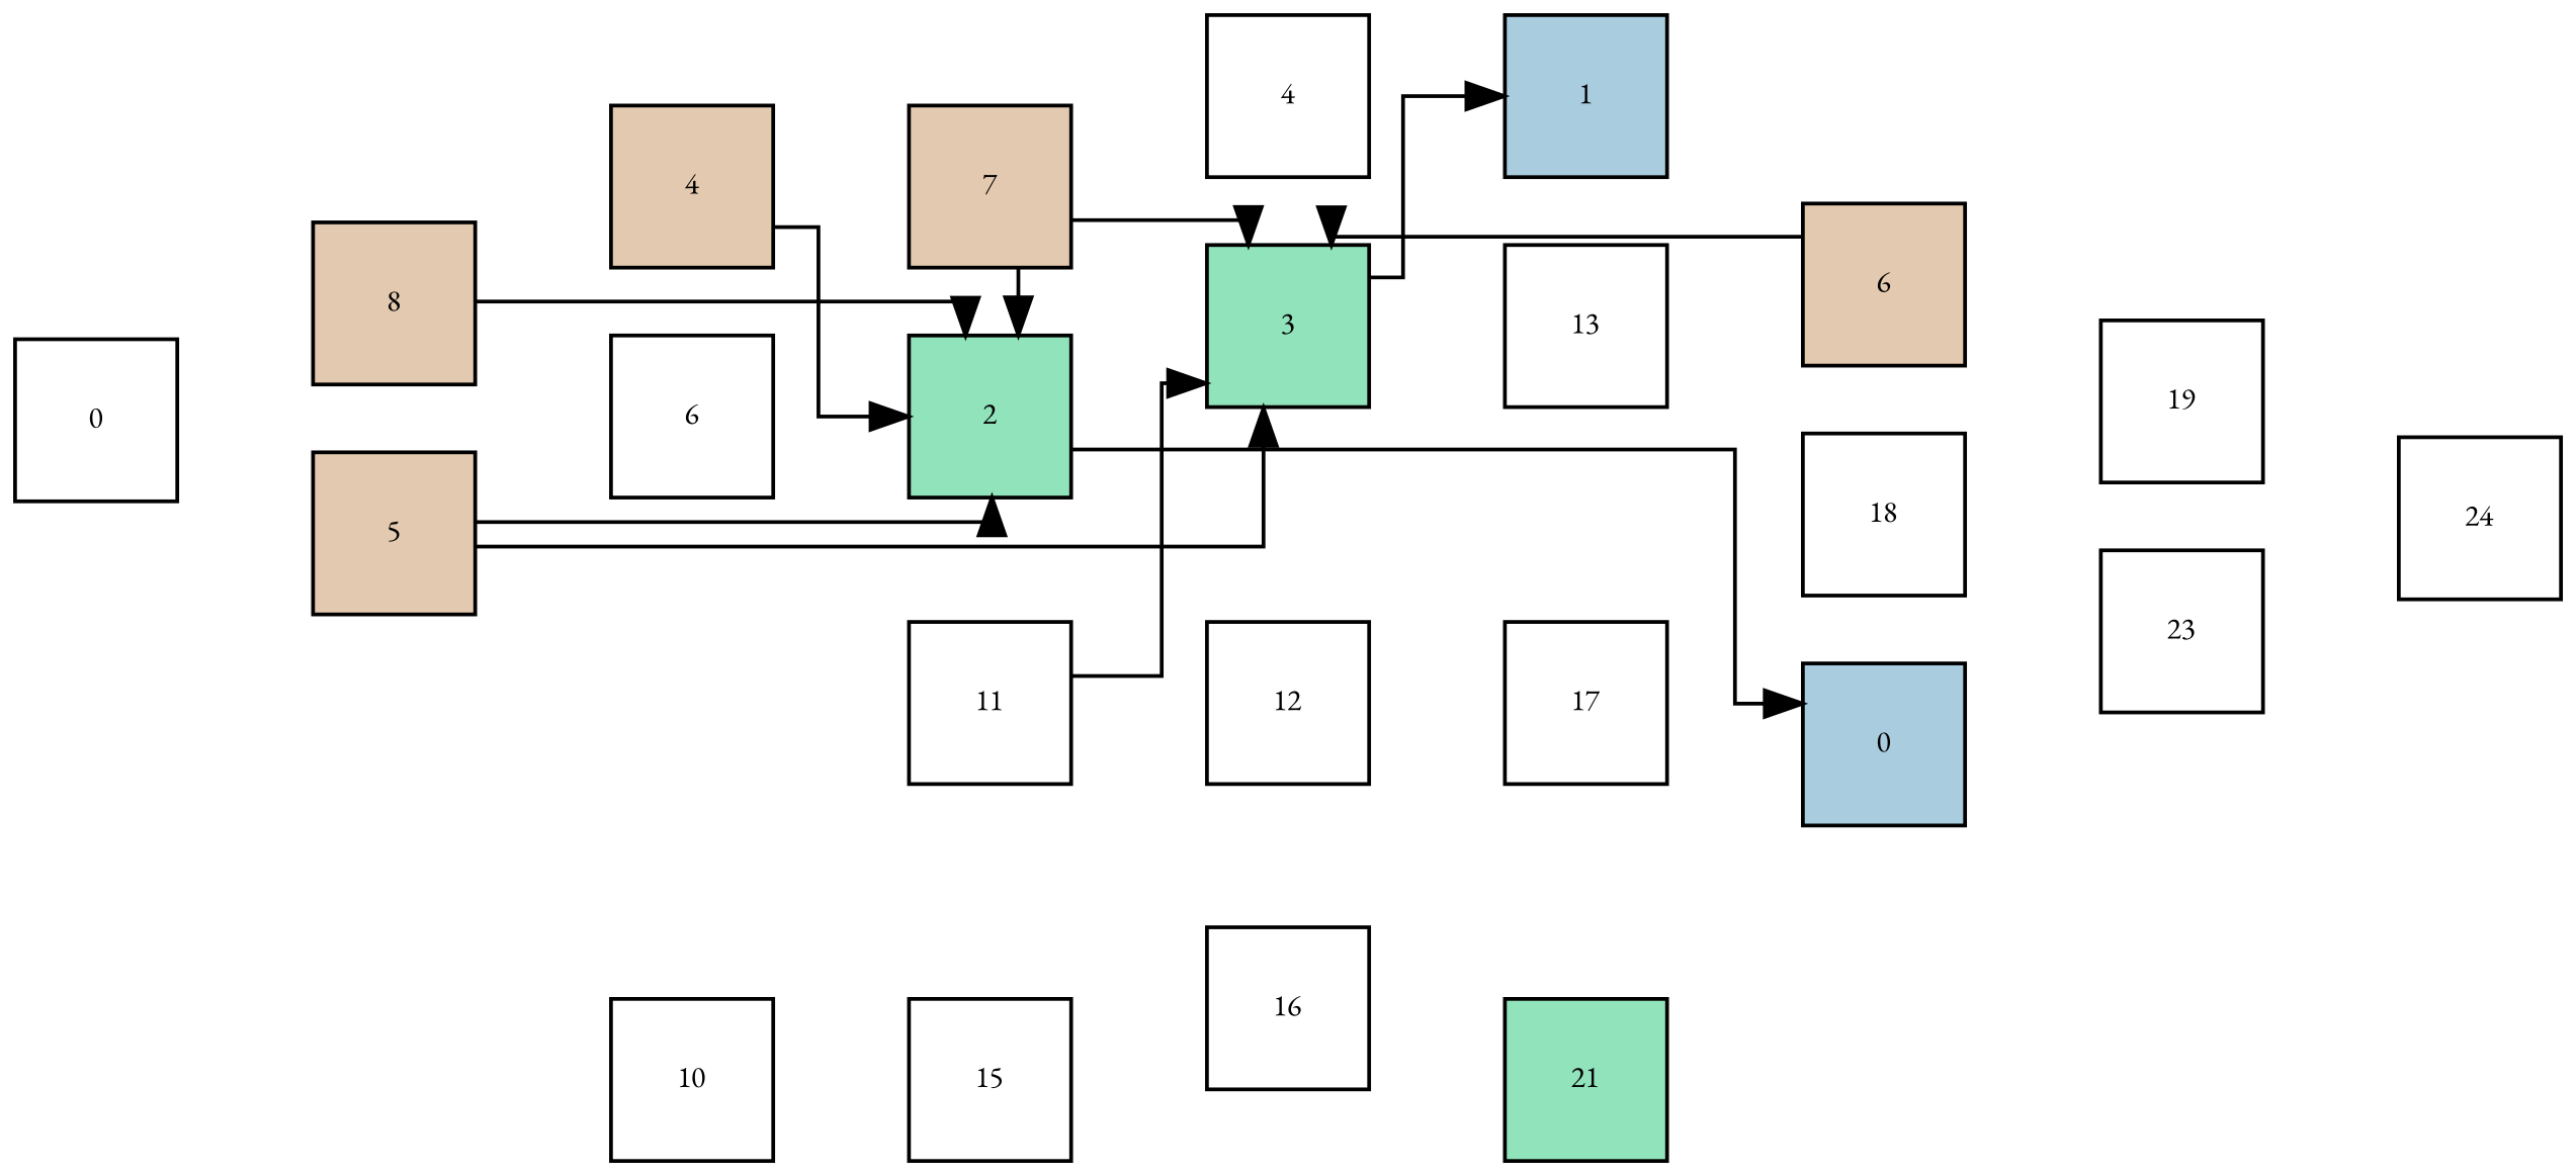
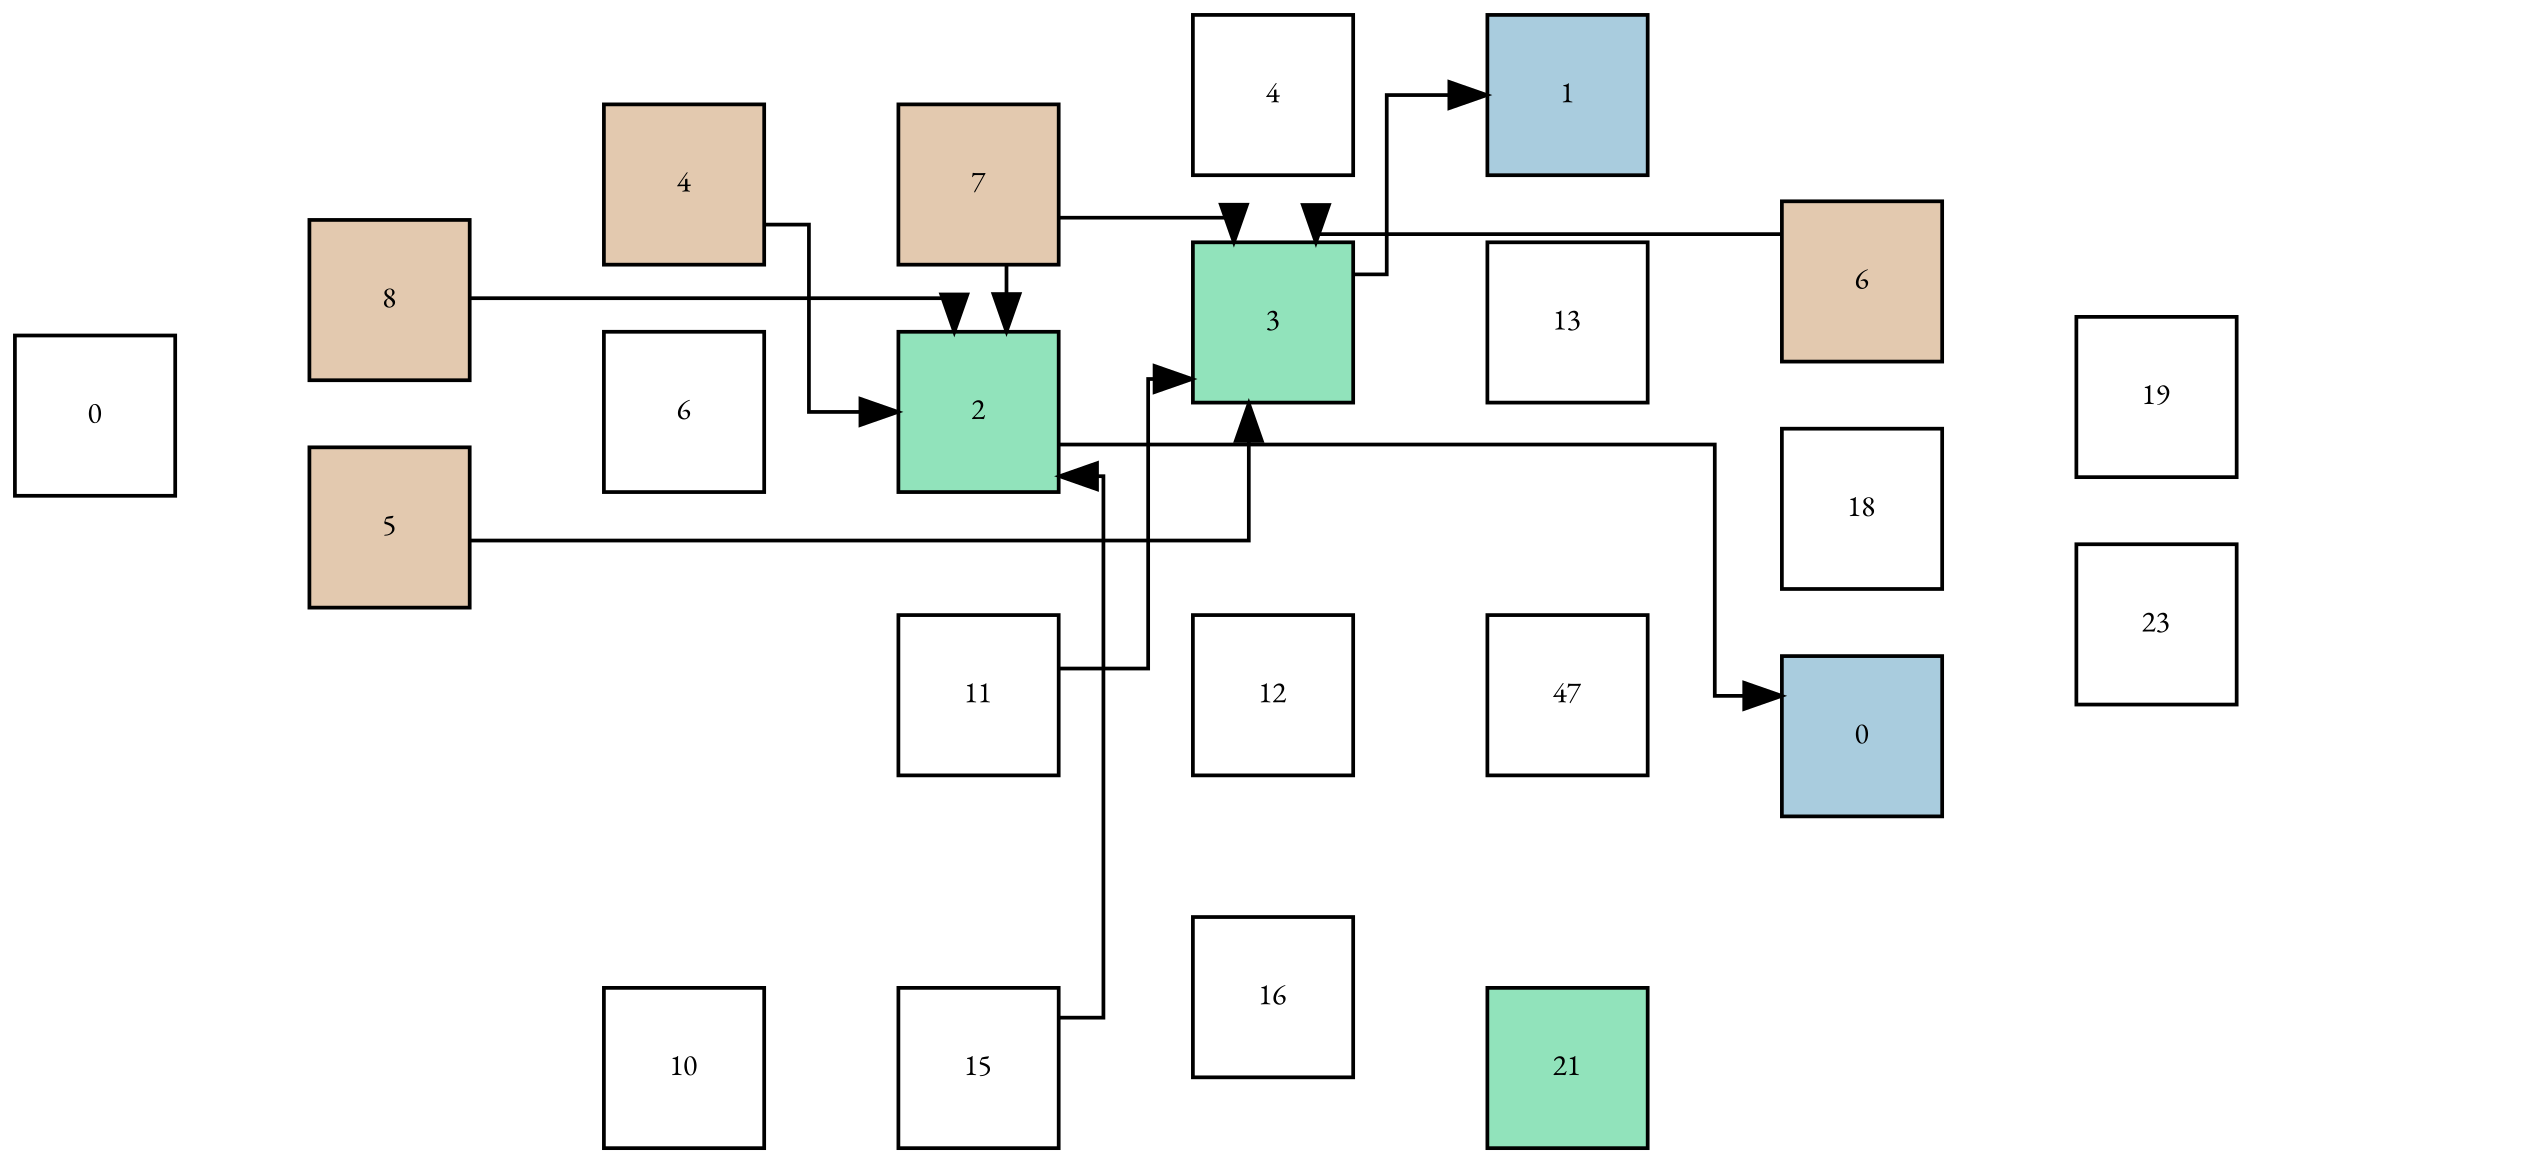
  digraph {
    fontname="EB Garamond"
    rank=same
    rankdir=LR
    splines=ortho
    node [fillcolor="#ffffff" fixedsize=true fontname="EB Garamond" fontsize=8 shape=square style=filled]
    edge [constraint=true fontname="EB Garamond" style=invis]
    n1 [label=0 width=0.6]
    n2 [fillcolor="#e3c9af" label=8 width=0.6]
    n3 [fillcolor="#e3c9af" label=5 width=0.6]
    n4 [fillcolor="#e3c9af" label=4 width=0.6]
    n5 [label=6 width=0.6]
    n6 [fillcolor="#91e3bb" label=2 width=0.6]
    n7 [fillcolor="#91e3bb" label=3 width=0.6]
    n8 [label=10 width=0.6]
    n9 [fillcolor="#e3c9af" label=7 width=0.6]
    n10 [label=11 width=0.6]
    n11 [label=12 width=0.6]
    n12 [fillcolor="#a9ccde" label=0 width=0.6]
    n13 [fillcolor="#a9ccde" label=1 width=0.6]
    n14 [label=13 width=0.6]
    n15 [label=4 width=0.6]
    n16 [fillcolor="#e3c9af" label=6 width=0.6]
    n17 [label=15 width=0.6]
    n18 [label=16 width=0.6]
-   n19 [label=17 width=0.6]
+   n19 [label=47 width=0.6]
    n20 [label=23 width=0.6]
    n21 [label=18 width=0.6]
    n22 [label=19 width=0.6]
    n23 [fillcolor="#91e3bb" label=21 width=0.6]
-   n24 [label=24 width=0.6]
    n1 -> n2
    n1 -> n3
    n2 -> n4
    n2 -> n5
    n2 -> n6 [constraint=false style=vis]
    n3 -> n5
-   n3 -> n6 [constraint=false style=vis]
+   n17 -> n6 [constraint=false style=vis]
    n3 -> n7 [constraint=false style=vis]
    n3 -> n8
    n4 -> n6 [constraint=false style=vis]
    n4 -> n6
    n4 -> n9
    n5 -> n6
    n5 -> n10
    n6 -> n7
    n6 -> n11
    n6 -> n12 [constraint=false style=vis]
    n7 -> n13 [constraint=false style=vis]
    n7 -> n13
    n7 -> n14
    n8 -> n10
    n8 -> n17
    n9 -> n6 [constraint=false style=vis]
    n9 -> n7 [constraint=false style=vis]
    n9 -> n7
    n9 -> n15
    n10 -> n7 [constraint=false style=vis]
    n10 -> n11
    n10 -> n18
    n11 -> n14
    n11 -> n19
    n12 -> n20
    n13 -> n16
    n14 -> n16
    n14 -> n21
    n15 -> n13
    n16 -> n7 [constraint=false style=vis]
    n16 -> n22
    n17 -> n18
    n18 -> n19
    n18 -> n23
    n19 -> n12
    n19 -> n21
-   n20 -> n24
    n21 -> n20
    n21 -> n22
-   n22 -> n24
    n23 -> n12
  }
